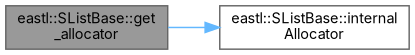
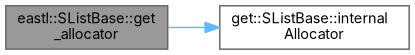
  digraph {
    rankdir=LR
    fontname=Inter
    node [fontname=Inter fontsize=10 shape=box style=filled]
    n1 [color=gray40 fillcolor=grey60 fontcolor=black height=0.2 label="eastl::SListBase::get\l_allocator" width=0.4]
-   n2 [color=grey40 fillcolor=white height=0.2 label="eastl::SListBase::internal\lAllocator" width=0.4]
+   n2 [color=grey40 fillcolor=white height=0.2 label="get::SListBase::internal\lAllocator" width=0.4]
    n1 -> n2 [color=steelblue1 fontname=Inter fontsize=10 labelfontname=Helvetica labelfontsize=10 style=solid]
  }
